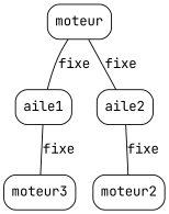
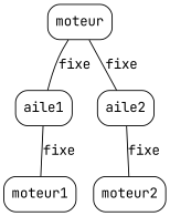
  graph {
    compound=true
    fontname="JetBrains Mono"
    node [fontname="JetBrains Mono" shape=record style=rounded]
    edge [fontname="JetBrains Mono"]
    n1 [label=moteur]
    aile1
    aile2
-   moteur1 [label=moteur3]
+   moteur1
    moteur2
    n1 -- aile1 [label=fixe]
    n1 -- aile2 [label=fixe]
    aile1 -- moteur1 [label=fixe]
    aile2 -- moteur2 [label=fixe]
  }
